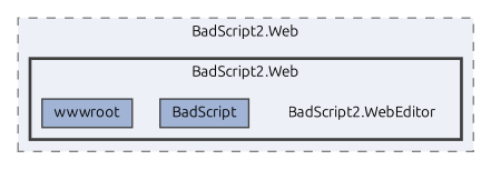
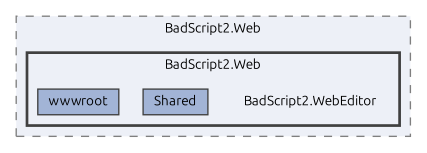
  digraph {
    compound=true
    fontname=Ubuntu
    node [fontname=Ubuntu fontsize=10 shape=box color=grey25 fillcolor="#a2b4d6" style=filled]
    n1 [height=0.2 label="BadScript2.WebEditor" shape=plaintext width=0.4 color="" fillcolor="" style=""]
-   n2 [height=0.2 label=BadScript width=0.4]
+   n2 [height=0.2 label=Shared width=0.4]
    n3 [height=0.2 label=wwwroot width=0.4]
    subgraph cluster_1 {
      bgcolor="#edf0f7"
      fontsize=10
      label="BadScript2.Web"
      pencolor=grey50
      style="filled,dashed"
      subgraph cluster_2 {
        bgcolor="#edf0f7"
        fontsize=10
        pencolor=grey25
        style="filled,bold"
        n1
        n2
        n3
      }
    }
  }
